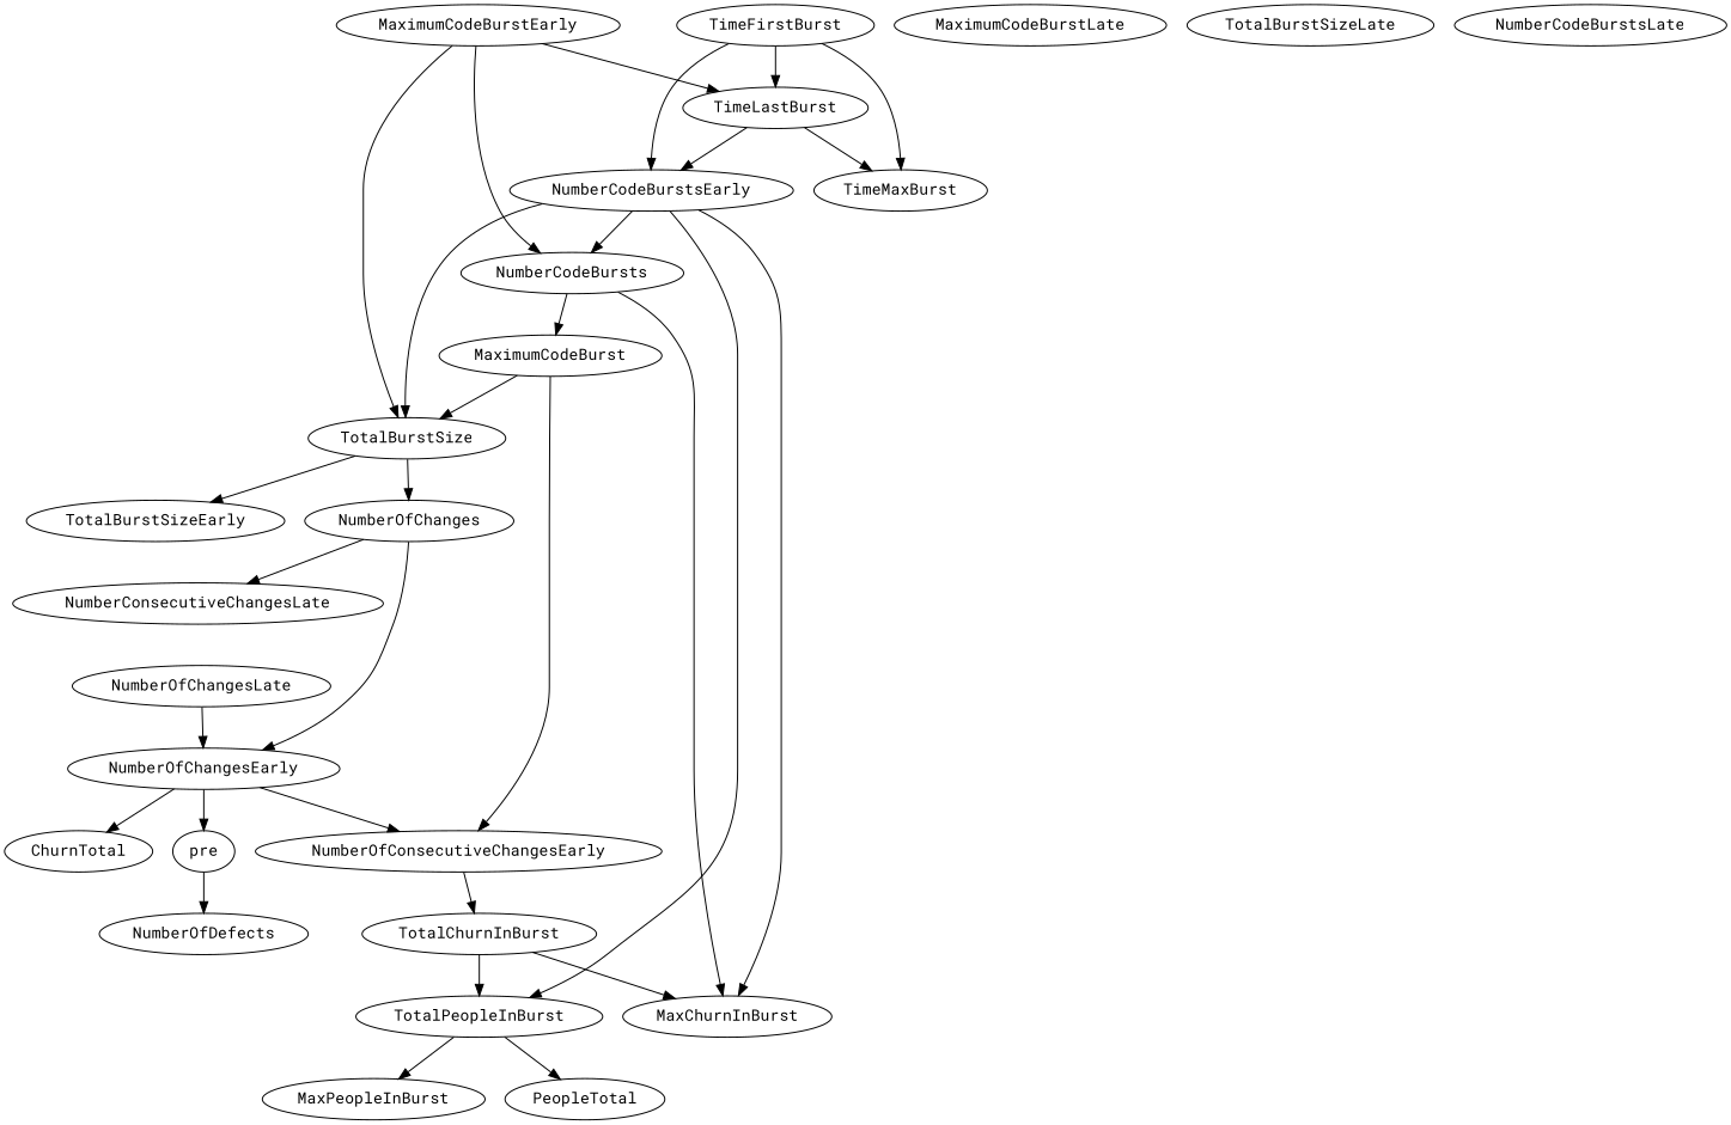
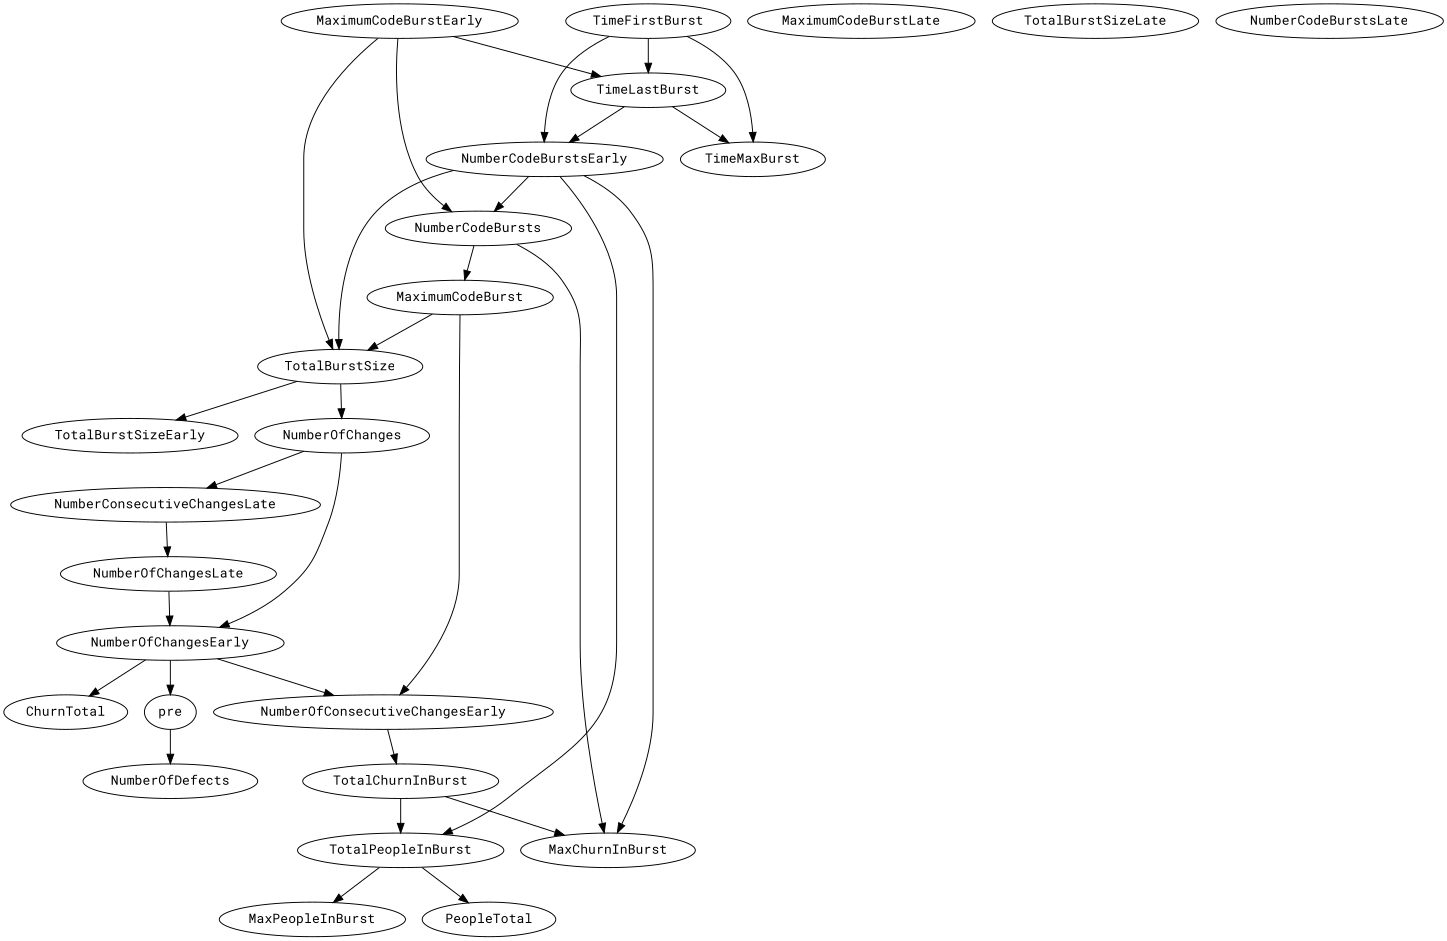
  digraph {
    fontname="Roboto Mono"
    node [fontname="Roboto Mono"]
    edge [fontname="Roboto Mono"]
    TotalPeopleInBurst
    MaxPeopleInBurst
    PeopleTotal
    MaximumCodeBurstLate
    NumberOfChanges
    NumberOfChangesEarly
    NumberConsecutiveChangesLate
    ChurnTotal
    NumberOfConsecutiveChangesEarly
    pre
    NumberOfChangesLate
    TotalBurstSizeLate
    NumberCodeBurstsLate
    TotalChurnInBurst
    NumberOfDefects
    MaximumCodeBurstEarly
    TotalBurstSize
    TimeLastBurst
    NumberCodeBursts
    TotalBurstSizeEarly
    NumberCodeBurstsEarly
    TimeMaxBurst
    MaxChurnInBurst
    MaximumCodeBurst
    TimeFirstBurst
    TotalPeopleInBurst -> MaxPeopleInBurst
    TotalPeopleInBurst -> PeopleTotal
    NumberOfChanges -> NumberOfChangesEarly
    NumberOfChanges -> NumberConsecutiveChangesLate
    NumberOfChangesEarly -> ChurnTotal
    NumberOfChangesEarly -> NumberOfConsecutiveChangesEarly
    NumberOfChangesEarly -> pre
+   NumberConsecutiveChangesLate -> NumberOfChangesLate
    NumberOfConsecutiveChangesEarly -> TotalChurnInBurst
    pre -> NumberOfDefects
    NumberOfChangesLate -> NumberOfChangesEarly
    TotalChurnInBurst -> TotalPeopleInBurst
    TotalChurnInBurst -> MaxChurnInBurst
    MaximumCodeBurstEarly -> TotalBurstSize
    MaximumCodeBurstEarly -> TimeLastBurst
    MaximumCodeBurstEarly -> NumberCodeBursts
    TotalBurstSize -> NumberOfChanges
    TotalBurstSize -> TotalBurstSizeEarly
    TimeLastBurst -> NumberCodeBurstsEarly
    TimeLastBurst -> TimeMaxBurst
    NumberCodeBursts -> MaxChurnInBurst
    NumberCodeBursts -> MaximumCodeBurst
    NumberCodeBurstsEarly -> TotalPeopleInBurst
    NumberCodeBurstsEarly -> TotalBurstSize
    NumberCodeBurstsEarly -> NumberCodeBursts
    NumberCodeBurstsEarly -> MaxChurnInBurst
    MaximumCodeBurst -> NumberOfConsecutiveChangesEarly
    MaximumCodeBurst -> TotalBurstSize
    TimeFirstBurst -> TimeLastBurst
    TimeFirstBurst -> NumberCodeBurstsEarly
    TimeFirstBurst -> TimeMaxBurst
  }
